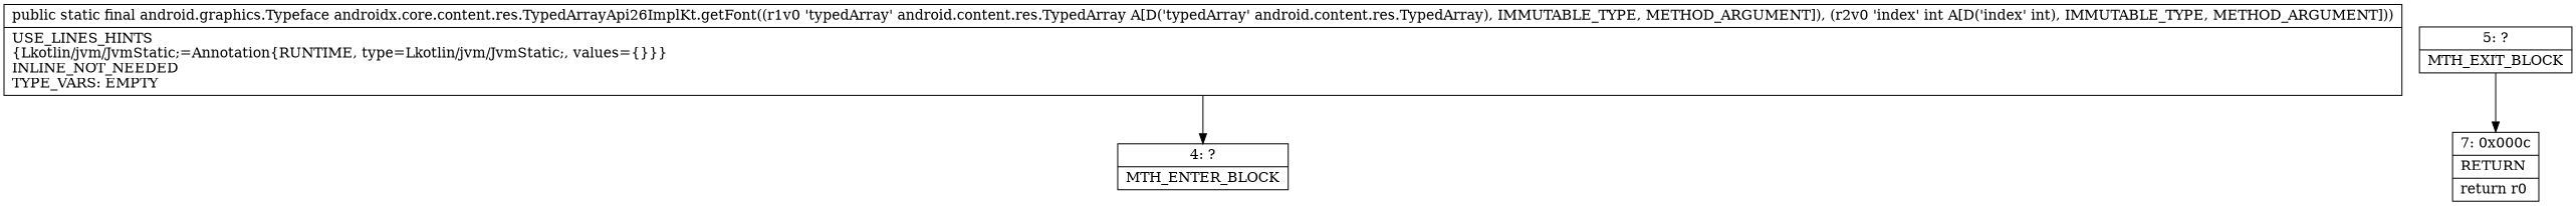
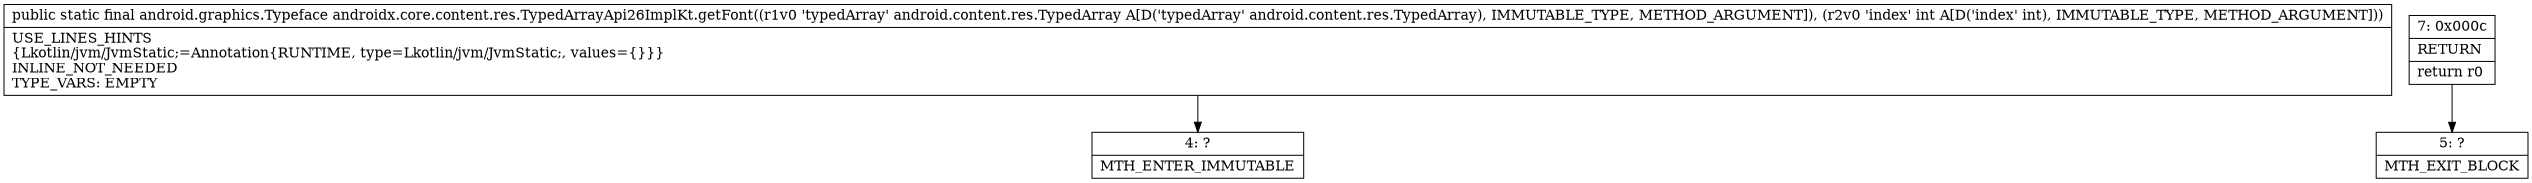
  digraph {
    node [shape=record]
-   n1 [label="{4\:\ ?|MTH_ENTER_BLOCK\l}"]
+   n1 [label="{4\:\ ?|MTH_ENTER_IMMUTABLE\l}"]
    n2 [label="{7\:\ 0x000c|RETURN\l|return r0\l}"]
    n3 [label="{5\:\ ?|MTH_EXIT_BLOCK\l}"]
    n4 [label="{public static final android.graphics.Typeface androidx.core.content.res.TypedArrayApi26ImplKt.getFont((r1v0 'typedArray' android.content.res.TypedArray A[D('typedArray' android.content.res.TypedArray), IMMUTABLE_TYPE, METHOD_ARGUMENT]), (r2v0 'index' int A[D('index' int), IMMUTABLE_TYPE, METHOD_ARGUMENT]))  | USE_LINES_HINTS\l\{Lkotlin\/jvm\/JvmStatic;=Annotation\{RUNTIME, type=Lkotlin\/jvm\/JvmStatic;, values=\{\}\}\}\lINLINE_NOT_NEEDED\lTYPE_VARS: EMPTY\l}"]
-   n3 -> n2
+   n2 -> n3
    n4 -> n1
  }
